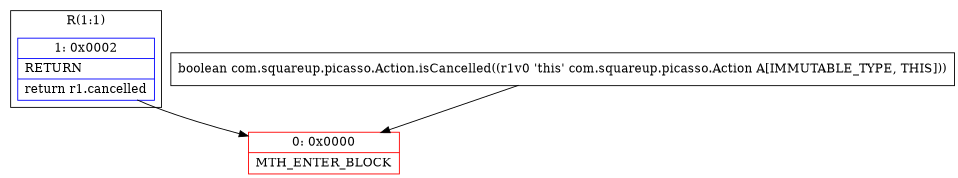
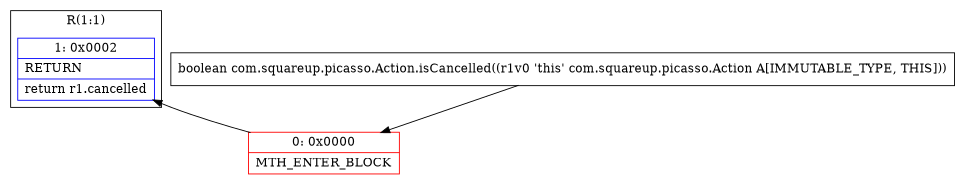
  digraph {
    node [shape=record]
    n1 [color=blue label="{1\:\ 0x0002|RETURN\l|return r1.cancelled\l}"]
    n2 [color=red label="{0\:\ 0x0000|MTH_ENTER_BLOCK\l}"]
    n3 [label="{boolean com.squareup.picasso.Action.isCancelled((r1v0 'this' com.squareup.picasso.Action A[IMMUTABLE_TYPE, THIS])) }"]
    subgraph cluster_1 {
      label="R(1:1)"
      n1
    }
-   n1 -> n2
+   n2 -> n1
    n3 -> n2
  }
